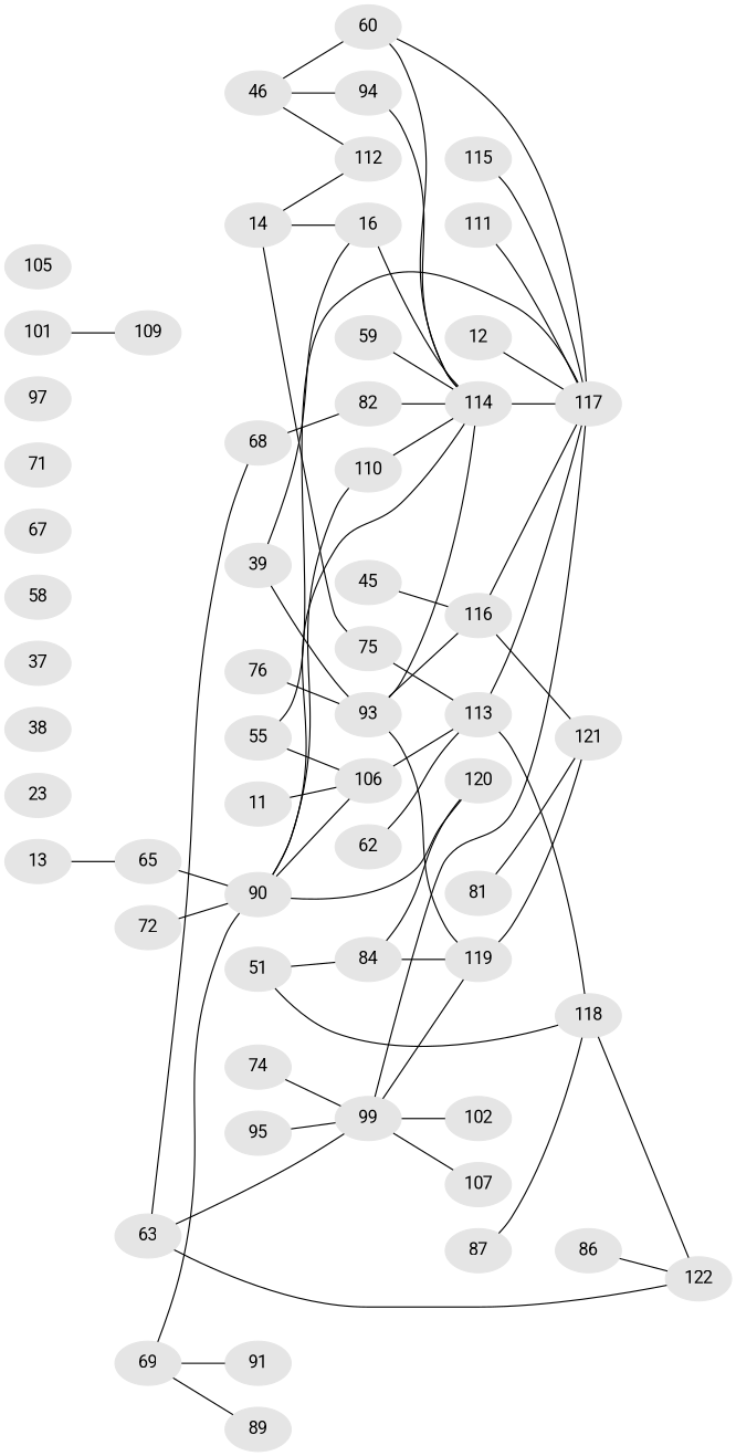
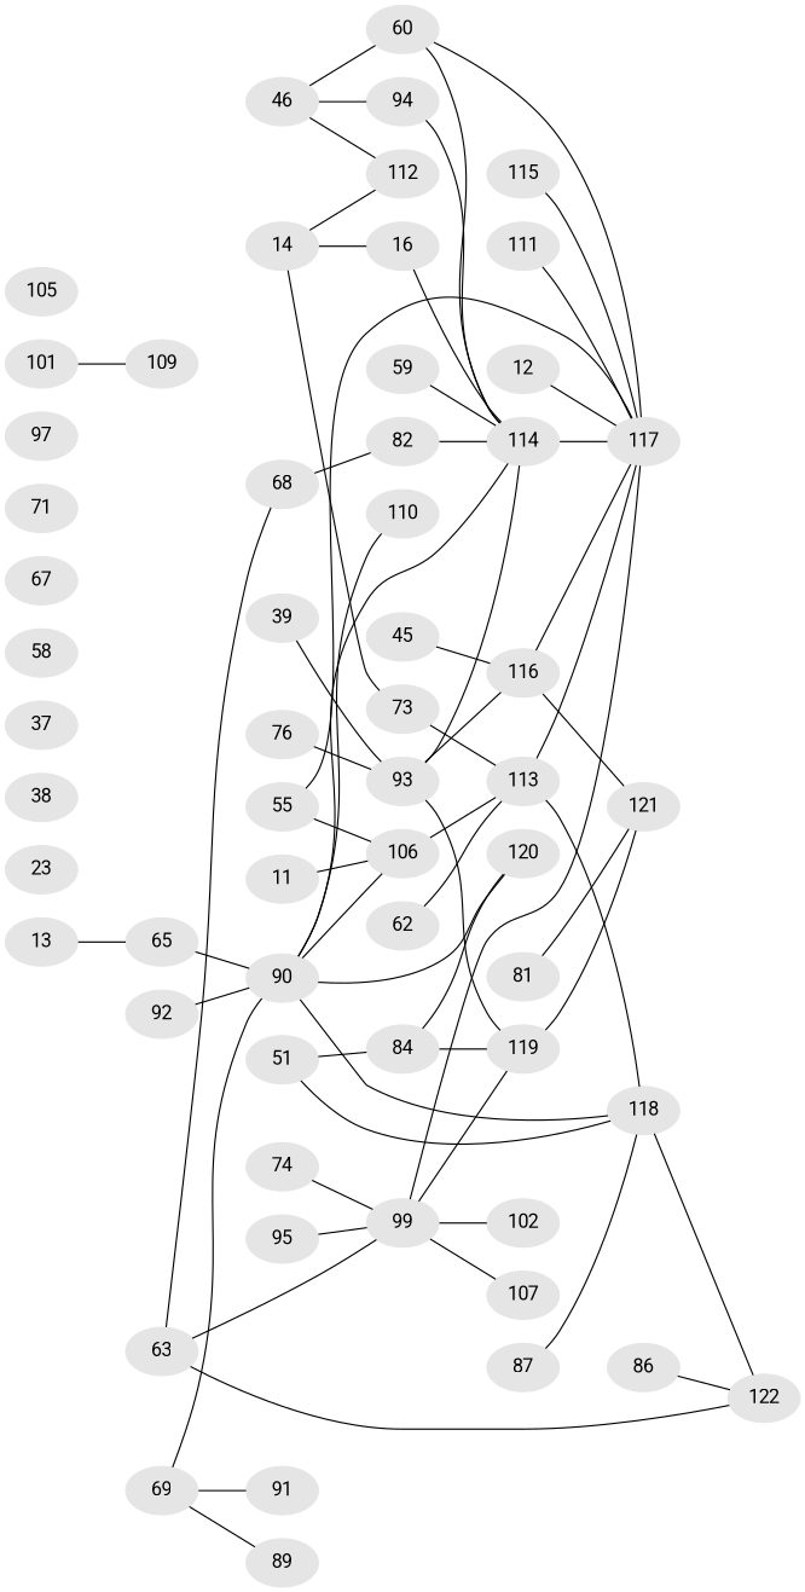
  graph {
    fontname=Roboto
    rankdir=LR
    node [color=gray90 fontname=Roboto style=filled]
    edge [fontname=Roboto]
    11
    106
    113 [super="+10"]
    117 [super="+3+4+98"]
    12
    13
    65
    14
-   75
+   75 [label=73]
    n10 [label=16 super="+79"]
    112
    84 [super="+83"]
    119 [super="+5"]
    120
    114 [super="+49+103+92+52+27+100"]
    23
    n17 [label=38]
    37
    39 [super="+32"]
    93 [super="+44+70"]
    116 [super="+19+48"]
    121 [super="+50"]
    45
    60 [super="+20"]
    46
    94
    90 [super="+16+53+66"]
    51 [super="+24"]
    118 [super="+33+54+42+88"]
    122 [super="+22+57+73"]
    55
    58
    59 [super="+17"]
    62
    63
    68
    99 [super="+47+26+25+78+40"]
    82
    102
    107
    110 [super="+104+77+108"]
    67
    69 [super="+64"]
    89
    91
    71
-   72
+   72 [label=92]
    74
    76
    81
    86
    87
    115
    95
    97
    101
    109
    105
    111
    11 -- 106
    106 -- 113 [weight=2]
    113 -- 117
    113 -- 118
    12 -- 117
    13 -- 65
    65 -- 90
    14 -- 75
    14 -- n10
    14 -- 112
    75 -- 113
    n10 -- 114
    84 -- 119
    84 -- 120
    119 -- 121
    114 -- 117 [weight=2]
-   39 -- n10 [weight=2]
    39 -- 93 [weight=2]
    93 -- 119
    93 -- 114 [weight=3]
    93 -- 116 [weight=2]
    116 -- 117 [weight=3]
    116 -- 121 [weight=2]
    45 -- 116
    60 -- 117 [weight=2]
    60 -- 114
    46 -- 112
    46 -- 60
    46 -- 94
    94 -- 114 [weight=3]
    90 -- 106 [weight=3]
    90 -- 120
    90 -- 114
+   90 -- 118 [weight=3]
    90 -- 110
    51 -- 84
    51 -- 118
    118 -- 122
    55 -- 106
    55 -- 117
    59 -- 114
    62 -- 113
    63 -- 122 [weight=2]
    63 -- 68
    63 -- 99
    68 -- 82
    99 -- 117
    99 -- 119
    99 -- 102
    99 -- 107
    82 -- 114
-   110 -- 114
    69 -- 90
    69 -- 89
    69 -- 91
    72 -- 90
    74 -- 99
    76 -- 93
    81 -- 121
    86 -- 122
    87 -- 118
    115 -- 117
    95 -- 99
    101 -- 109
    111 -- 117
  }
